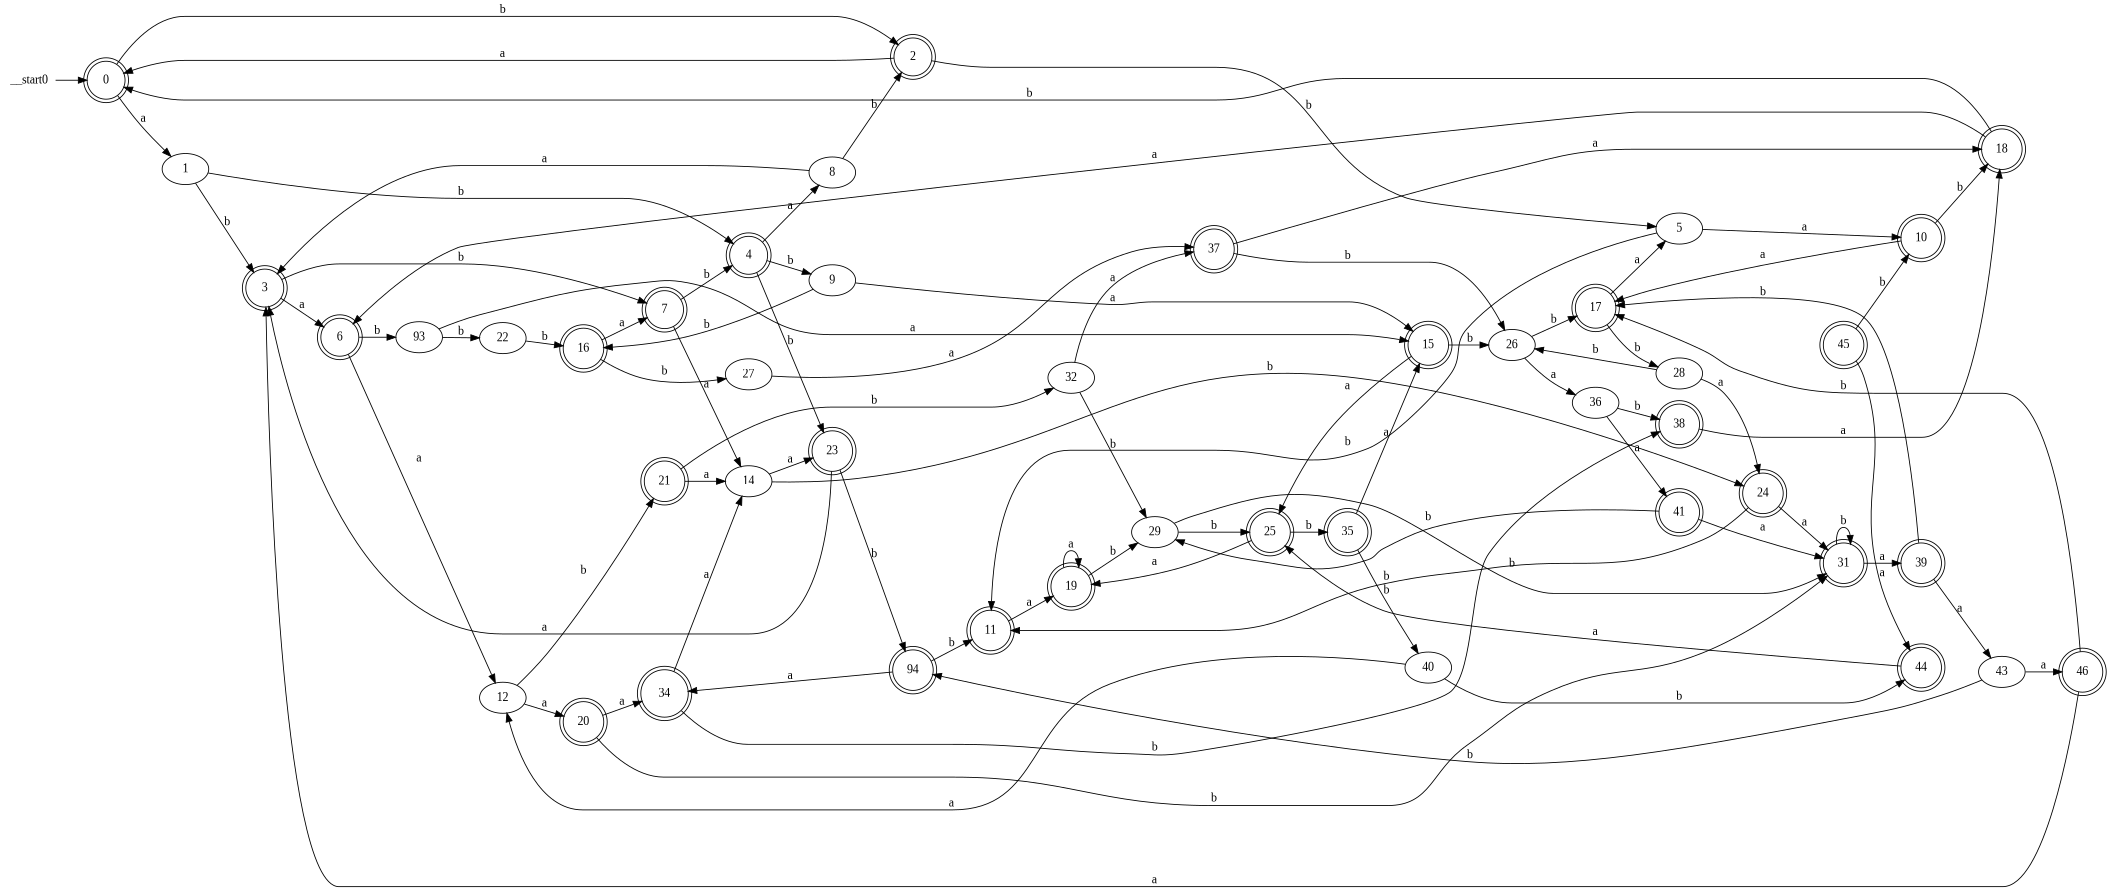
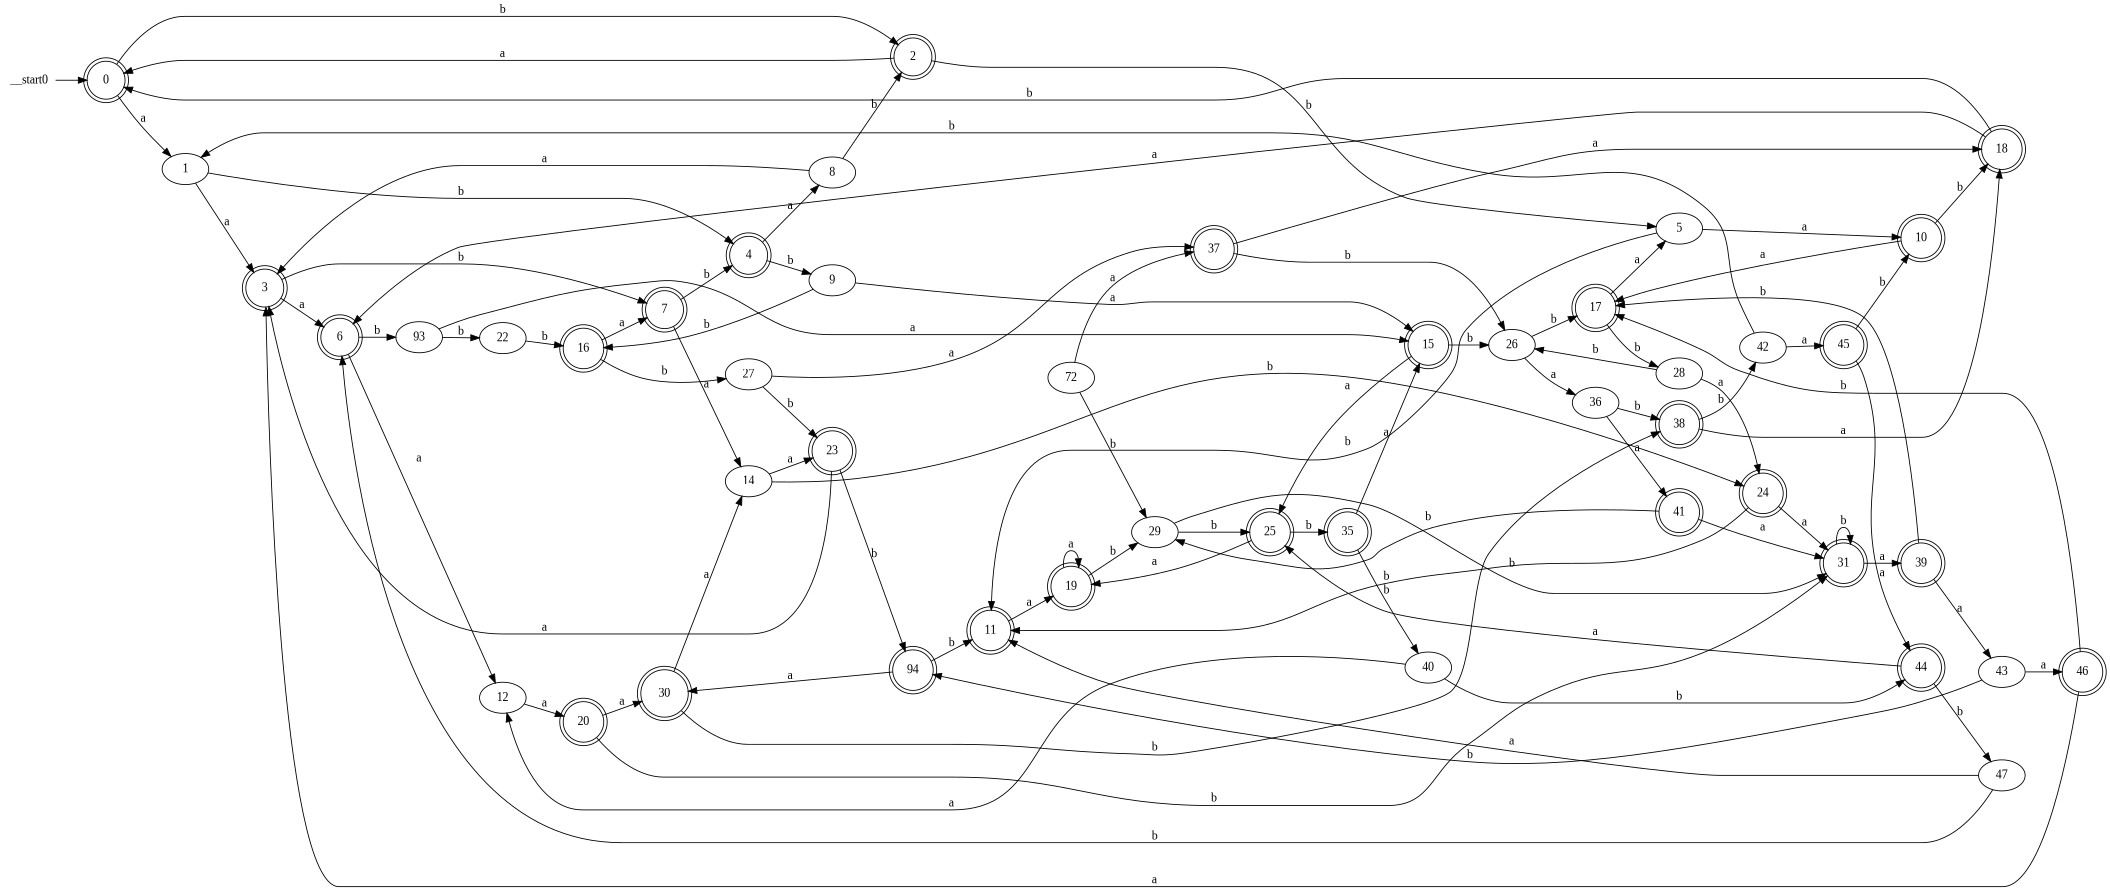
  digraph {
    fontname="Liberation Serif"
    rankdir=LR
    node [fontname="Liberation Serif" shape=doublecircle]
    edge [fontname="Liberation Serif"]
    __start0 [shape=none]
    0
    1 [shape=""]
    2
    3
    4
    5 [shape=""]
    6
    7
    8 [shape=""]
    9 [shape=""]
    10
    11
    12 [shape=""]
    n15 [label=93 shape=""]
    14 [shape=""]
    15
    16
    17
    18
    19
    20
-   21
    22 [shape=""]
    23
    24
    25
    26 [shape=""]
    27 [shape=""]
    28 [shape=""]
    29 [shape=""]
-   30 [label=34]
+   30
    31
-   32 [shape=""]
+   32 [label=72 shape=""]
    n35 [label=94]
    35
    36 [shape=""]
    37
    38
    39
    40 [shape=""]
    41
+   42 [shape=""]
    43 [shape=""]
    44
    45
    46
+   47 [shape=""]
    __start0 -> 0
    0 -> 1 [label=a]
    0 -> 2 [label=b]
-   1 -> 3 [label=b]
+   1 -> 3 [label=a]
    1 -> 4 [label=b]
    2 -> 0 [label=a]
    2 -> 5 [label=b]
    3 -> 6 [label=a]
    3 -> 7 [label=b]
    4 -> 8 [label=a]
    4 -> 9 [label=b]
    5 -> 10 [label=a]
    5 -> 11 [label=b]
    6 -> 12 [label=a]
    6 -> n15 [label=b]
    7 -> 4 [label=b]
    7 -> 14 [label=a]
    8 -> 2 [label=b]
    8 -> 3 [label=a]
    9 -> 15 [label=a]
    9 -> 16 [label=b]
    10 -> 17 [label=a]
    10 -> 18 [label=b]
    11 -> 19 [label=a]
    12 -> 20 [label=a]
-   12 -> 21 [label=b]
    n15 -> 15 [label=a]
    n15 -> 22 [label=b]
    14 -> 23 [label=a]
    14 -> 24 [label=b]
    15 -> 25 [label=a]
    15 -> 26 [label=b]
    16 -> 7 [label=a]
    16 -> 27 [label=b]
    17 -> 5 [label=a]
    17 -> 28 [label=b]
    18 -> 0 [label=b]
    18 -> 6 [label=a]
    19 -> 19 [label=a]
    19 -> 29 [label=b]
    20 -> 30 [label=a]
    20 -> 31 [label=b]
-   21 -> 14 [label=a]
-   21 -> 32 [label=b]
    22 -> 16 [label=b]
    23 -> 3 [label=a]
    23 -> n35 [label=b]
    24 -> 11 [label=b]
    24 -> 31 [label=a]
    25 -> 19 [label=a]
    25 -> 35 [label=b]
    26 -> 17 [label=b]
    26 -> 36 [label=a]
-   4 -> 23 [label=b]
+   27 -> 23 [label=b]
    27 -> 37 [label=a]
    28 -> 24 [label=a]
    28 -> 26 [label=b]
    29 -> 25 [label=b]
    29 -> 31 [label=b]
    30 -> 14 [label=a]
    30 -> 38 [label=b]
    31 -> 31 [label=b]
    31 -> 39 [label=a]
    32 -> 29 [label=b]
    32 -> 37 [label=a]
    n35 -> 11 [label=b]
    n35 -> 30 [label=a]
    35 -> 15 [label=a]
    35 -> 40 [label=b]
    36 -> 38 [label=b]
    36 -> 41 [label=a]
    37 -> 18 [label=a]
    37 -> 26 [label=b]
    38 -> 18 [label=a]
+   38 -> 42 [label=b]
    39 -> 17 [label=b]
    39 -> 43 [label=a]
    40 -> 12 [label=a]
    40 -> 44 [label=b]
    41 -> 29 [label=b]
    41 -> 31 [label=a]
+   42 -> 1 [label=b]
+   42 -> 45 [label=a]
    43 -> n35 [label=b]
    43 -> 46 [label=a]
    44 -> 25 [label=a]
+   44 -> 47 [label=b]
    45 -> 10 [label=b]
    45 -> 44 [label=a]
    46 -> 3 [label=a]
    46 -> 17 [label=b]
+   47 -> 6 [label=b]
+   47 -> 11 [label=a]
  }
